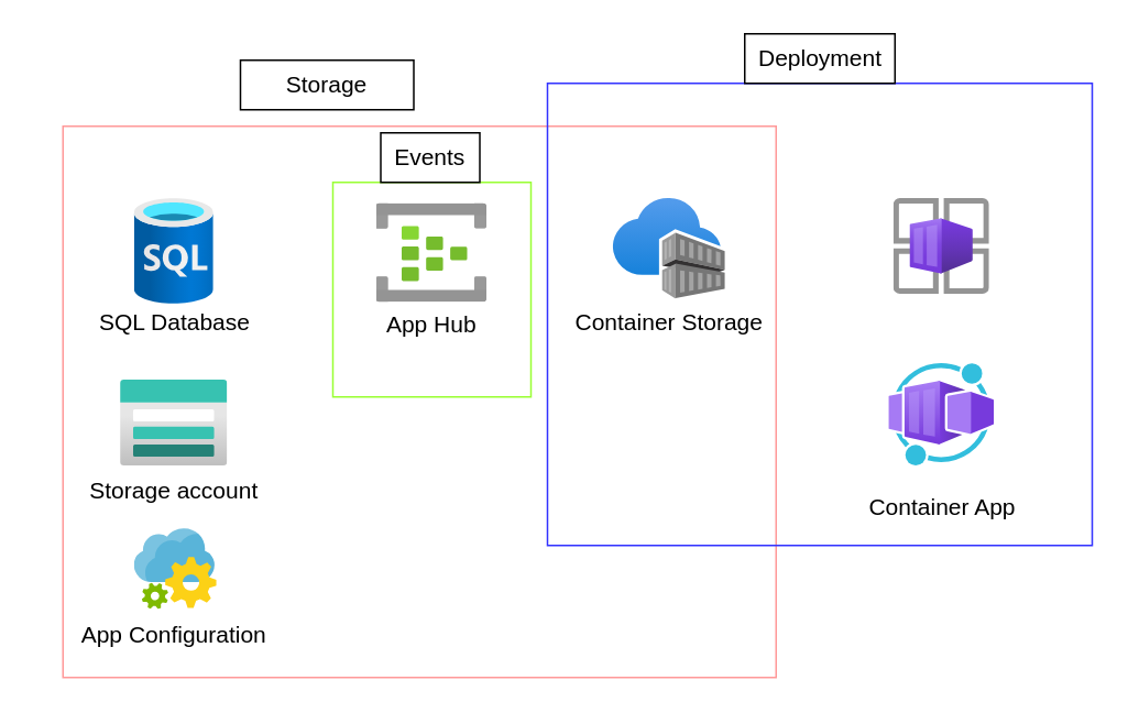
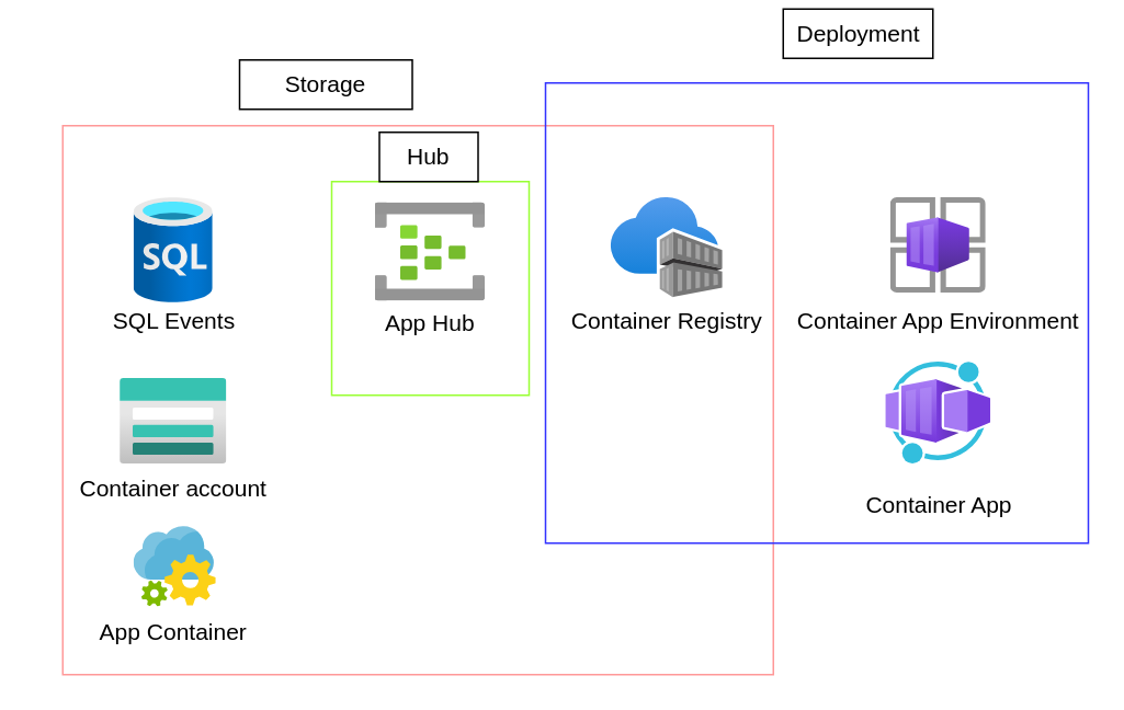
  <mxCell id="0" />
  <mxCell id="1" parent="0" />
  <mxCell id="2" value="" style="image;aspect=fixed;html=1;points=[];align=center;fontSize=12;image=img/lib/azure2/databases/SQL_Database.svg;" vertex="1" parent="1"><mxGeometry x="81" y="120" width="48" height="64" as="geometry" /></mxCell>
  <mxCell id="3" value="" style="image;aspect=fixed;html=1;points=[];align=center;fontSize=12;image=img/lib/azure2/storage/Storage_Accounts.svg;" vertex="1" parent="1"><mxGeometry x="72.5" y="230" width="65" height="52" as="geometry" /></mxCell>
- <mxCell id="4" value="&lt;font style=&quot;font-size: 14px;&quot;&gt;SQL Database&lt;/font&gt;" style="text;html=1;strokeColor=none;fillColor=none;align=center;verticalAlign=middle;whiteSpace=wrap;rounded=0;" vertex="1" parent="1"><mxGeometry x="51.5" y="180" width="107" height="30" as="geometry" /></mxCell>
- <mxCell id="5" value="&lt;font style=&quot;font-size: 14px;&quot;&gt;Storage account&lt;/font&gt;" style="text;html=1;strokeColor=none;fillColor=none;align=center;verticalAlign=middle;whiteSpace=wrap;rounded=0;" vertex="1" parent="1"><mxGeometry x="25" y="282" width="160" height="30" as="geometry" /></mxCell>
+ <mxCell id="4" value="&lt;font style=&quot;font-size: 14px;&quot;&gt;SQL Events&lt;/font&gt;" style="text;html=1;strokeColor=none;fillColor=none;align=center;verticalAlign=middle;whiteSpace=wrap;rounded=0;" vertex="1" parent="1"><mxGeometry x="51.5" y="180" width="107" height="30" as="geometry" /></mxCell>
+ <mxCell id="5" value="&lt;font style=&quot;font-size: 14px;&quot;&gt;Container account&lt;/font&gt;" style="text;html=1;strokeColor=none;fillColor=none;align=center;verticalAlign=middle;whiteSpace=wrap;rounded=0;" vertex="1" parent="1"><mxGeometry x="25" y="282" width="160" height="30" as="geometry" /></mxCell>
  <mxCell id="6" value="" style="image;sketch=0;aspect=fixed;html=1;points=[];align=center;fontSize=12;image=img/lib/mscae/App_Configuration.svg;" vertex="1" parent="1"><mxGeometry x="81" y="320" width="50" height="49" as="geometry" /></mxCell>
- <mxCell id="7" value="&lt;font style=&quot;font-size: 14px;&quot;&gt;App Configuration&lt;/font&gt;" style="text;html=1;strokeColor=none;fillColor=none;align=center;verticalAlign=middle;whiteSpace=wrap;rounded=0;" vertex="1" parent="1"><mxGeometry x="20" y="369" width="170" height="30" as="geometry" /></mxCell>
+ <mxCell id="7" value="&lt;font style=&quot;font-size: 14px;&quot;&gt;App Container&lt;/font&gt;" style="text;html=1;strokeColor=none;fillColor=none;align=center;verticalAlign=middle;whiteSpace=wrap;rounded=0;" vertex="1" parent="1"><mxGeometry x="20" y="369" width="170" height="30" as="geometry" /></mxCell>
  <mxCell id="8" value="" style="image;aspect=fixed;html=1;points=[];align=center;fontSize=12;image=img/lib/azure2/analytics/Event_Hubs.svg;" vertex="1" parent="1"><mxGeometry x="227.5" y="123" width="67" height="60" as="geometry" /></mxCell>
  <mxCell id="9" value="&lt;font style=&quot;font-size: 14px;&quot;&gt;App Hub&lt;/font&gt;" style="text;html=1;strokeColor=none;fillColor=none;align=center;verticalAlign=middle;whiteSpace=wrap;rounded=0;" vertex="1" parent="1"><mxGeometry x="201" y="181" width="120" height="30" as="geometry" /></mxCell>
  <mxCell id="10" value="" style="image;aspect=fixed;html=1;points=[];align=center;fontSize=12;image=img/lib/azure2/containers/Container_Registries.svg;" vertex="1" parent="1"><mxGeometry x="371" y="120" width="68" height="61" as="geometry" /></mxCell>
- <mxCell id="11" value="&lt;font style=&quot;font-size: 14px;&quot;&gt;Container Storage&lt;/font&gt;" style="text;html=1;strokeColor=none;fillColor=none;align=center;verticalAlign=middle;whiteSpace=wrap;rounded=0;" vertex="1" parent="1"><mxGeometry x="340" y="180" width="130" height="30" as="geometry" /></mxCell>
+ <mxCell id="11" value="&lt;font style=&quot;font-size: 14px;&quot;&gt;Container Registry&lt;/font&gt;" style="text;html=1;strokeColor=none;fillColor=none;align=center;verticalAlign=middle;whiteSpace=wrap;rounded=0;" vertex="1" parent="1"><mxGeometry x="340" y="180" width="130" height="30" as="geometry" /></mxCell>
  <mxCell id="12" value="" style="image;aspect=fixed;html=1;points=[];align=center;fontSize=12;image=img/lib/azure2/other/Worker_Container_App.svg;" vertex="1" parent="1"><mxGeometry x="538.06" y="220" width="63.88" height="62" as="geometry" /></mxCell>
  <mxCell id="13" value="" style="image;aspect=fixed;html=1;points=[];align=center;fontSize=12;image=img/lib/azure2/other/Container_App_Environments.svg;" vertex="1" parent="1"><mxGeometry x="541" y="120" width="58" height="58" as="geometry" /></mxCell>
+ <mxCell id="14" value="&lt;font style=&quot;font-size: 14px;&quot;&gt;Container App Environment&lt;/font&gt;" style="text;html=1;strokeColor=none;fillColor=none;align=center;verticalAlign=middle;whiteSpace=wrap;rounded=0;" vertex="1" parent="1"><mxGeometry x="480" y="180" width="180" height="30" as="geometry" /></mxCell>
  <mxCell id="15" value="&lt;font style=&quot;font-size: 14px;&quot;&gt;Container App&lt;/font&gt;" style="text;html=1;strokeColor=none;fillColor=none;align=center;verticalAlign=middle;whiteSpace=wrap;rounded=0;" vertex="1" parent="1"><mxGeometry x="518.53" y="292" width="102.94" height="30" as="geometry" /></mxCell>
  <mxCell id="16" value="&lt;font style=&quot;font-size: 14px;&quot;&gt;Storage&lt;/font&gt;" style="text;html=1;strokeColor=default;fillColor=none;align=center;verticalAlign=middle;whiteSpace=wrap;rounded=0;" vertex="1" parent="1"><mxGeometry x="145" y="36" width="105" height="30" as="geometry" /></mxCell>
  <mxCell id="17" value="" style="rounded=0;whiteSpace=wrap;html=1;fillColor=none;strokeColor=#FF9999;" vertex="1" parent="1"><mxGeometry x="37.5" y="76" width="432" height="334" as="geometry" /></mxCell>
  <mxCell id="18" value="" style="rounded=0;whiteSpace=wrap;html=1;fillColor=none;strokeColor=#99FF33;" vertex="1" parent="1"><mxGeometry x="201" y="110" width="120" height="130" as="geometry" /></mxCell>
  <mxCell id="19" value="" style="rounded=0;whiteSpace=wrap;html=1;fillColor=none;strokeColor=#3333FF;" vertex="1" parent="1"><mxGeometry x="331" y="50" width="330" height="280" as="geometry" /></mxCell>
- <mxCell id="20" value="&lt;font style=&quot;font-size: 14px;&quot;&gt;Events&lt;/font&gt;" style="text;html=1;strokeColor=default;fillColor=none;align=center;verticalAlign=middle;whiteSpace=wrap;rounded=0;" vertex="1" parent="1"><mxGeometry x="230" y="80" width="60" height="30" as="geometry" /></mxCell>
- <mxCell id="21" value="&lt;font style=&quot;font-size: 14px;&quot;&gt;Deployment&lt;/font&gt;" style="text;html=1;strokeColor=default;fillColor=none;align=center;verticalAlign=middle;whiteSpace=wrap;rounded=0;" vertex="1" parent="1"><mxGeometry x="450.5" y="20" width="91" height="30" as="geometry" /></mxCell>
+ <mxCell id="20" value="&lt;font style=&quot;font-size: 14px;&quot;&gt;Hub&lt;/font&gt;" style="text;html=1;strokeColor=default;fillColor=none;align=center;verticalAlign=middle;whiteSpace=wrap;rounded=0;" vertex="1" parent="1"><mxGeometry x="230" y="80" width="60" height="30" as="geometry" /></mxCell>
+ <mxCell id="21" value="&lt;font style=&quot;font-size: 14px;&quot;&gt;Deployment&lt;/font&gt;" style="text;html=1;strokeColor=default;fillColor=none;align=center;verticalAlign=middle;whiteSpace=wrap;rounded=0;" vertex="1" parent="1"><mxGeometry x="475.5" y="5" width="91" height="30" as="geometry" /></mxCell>
